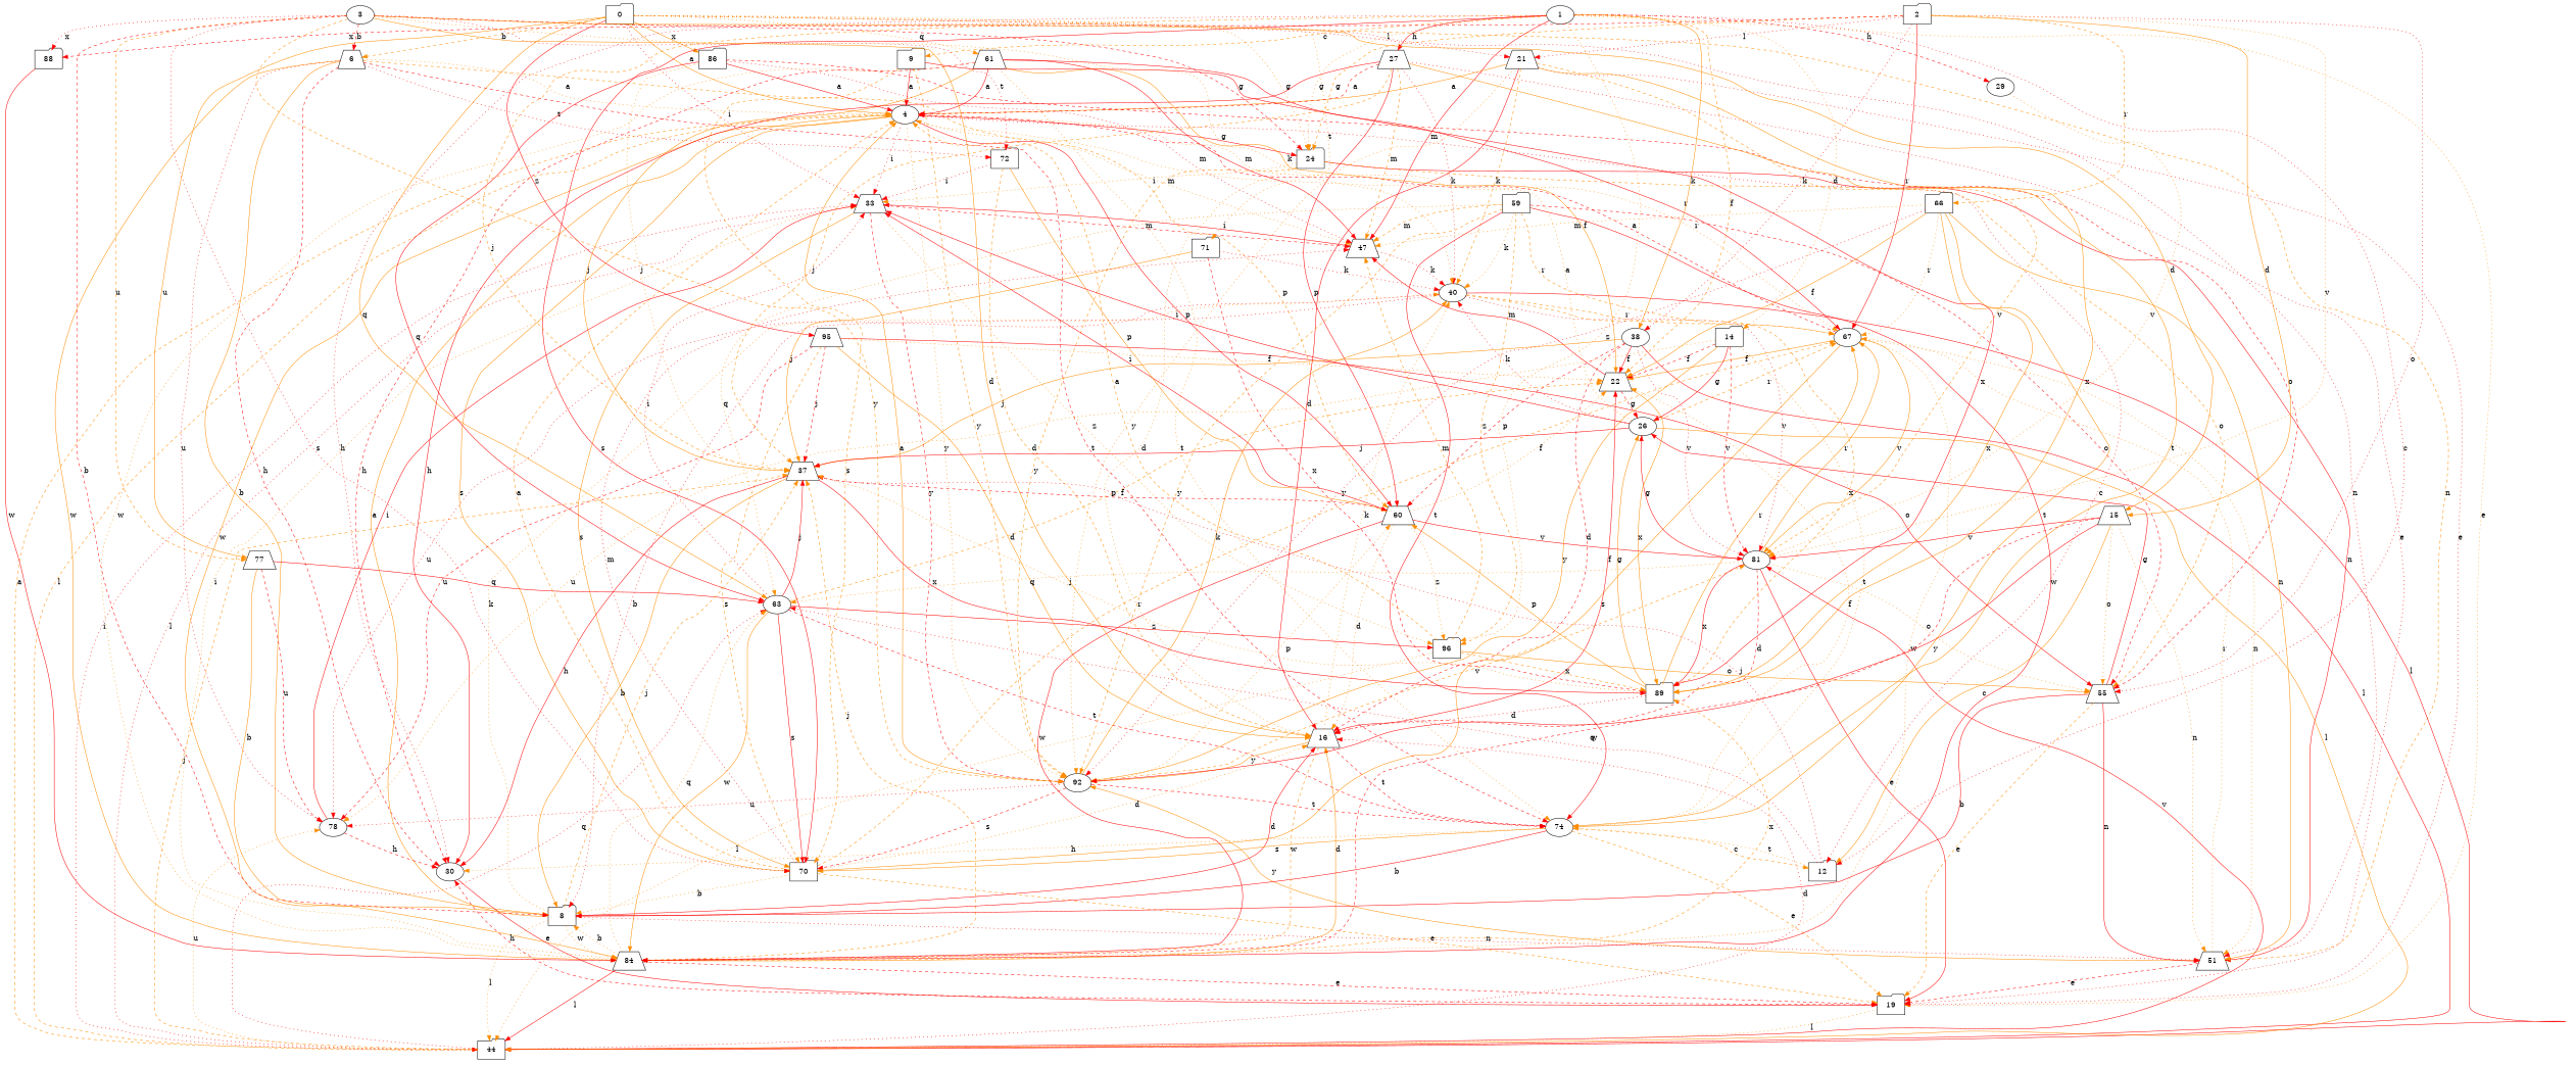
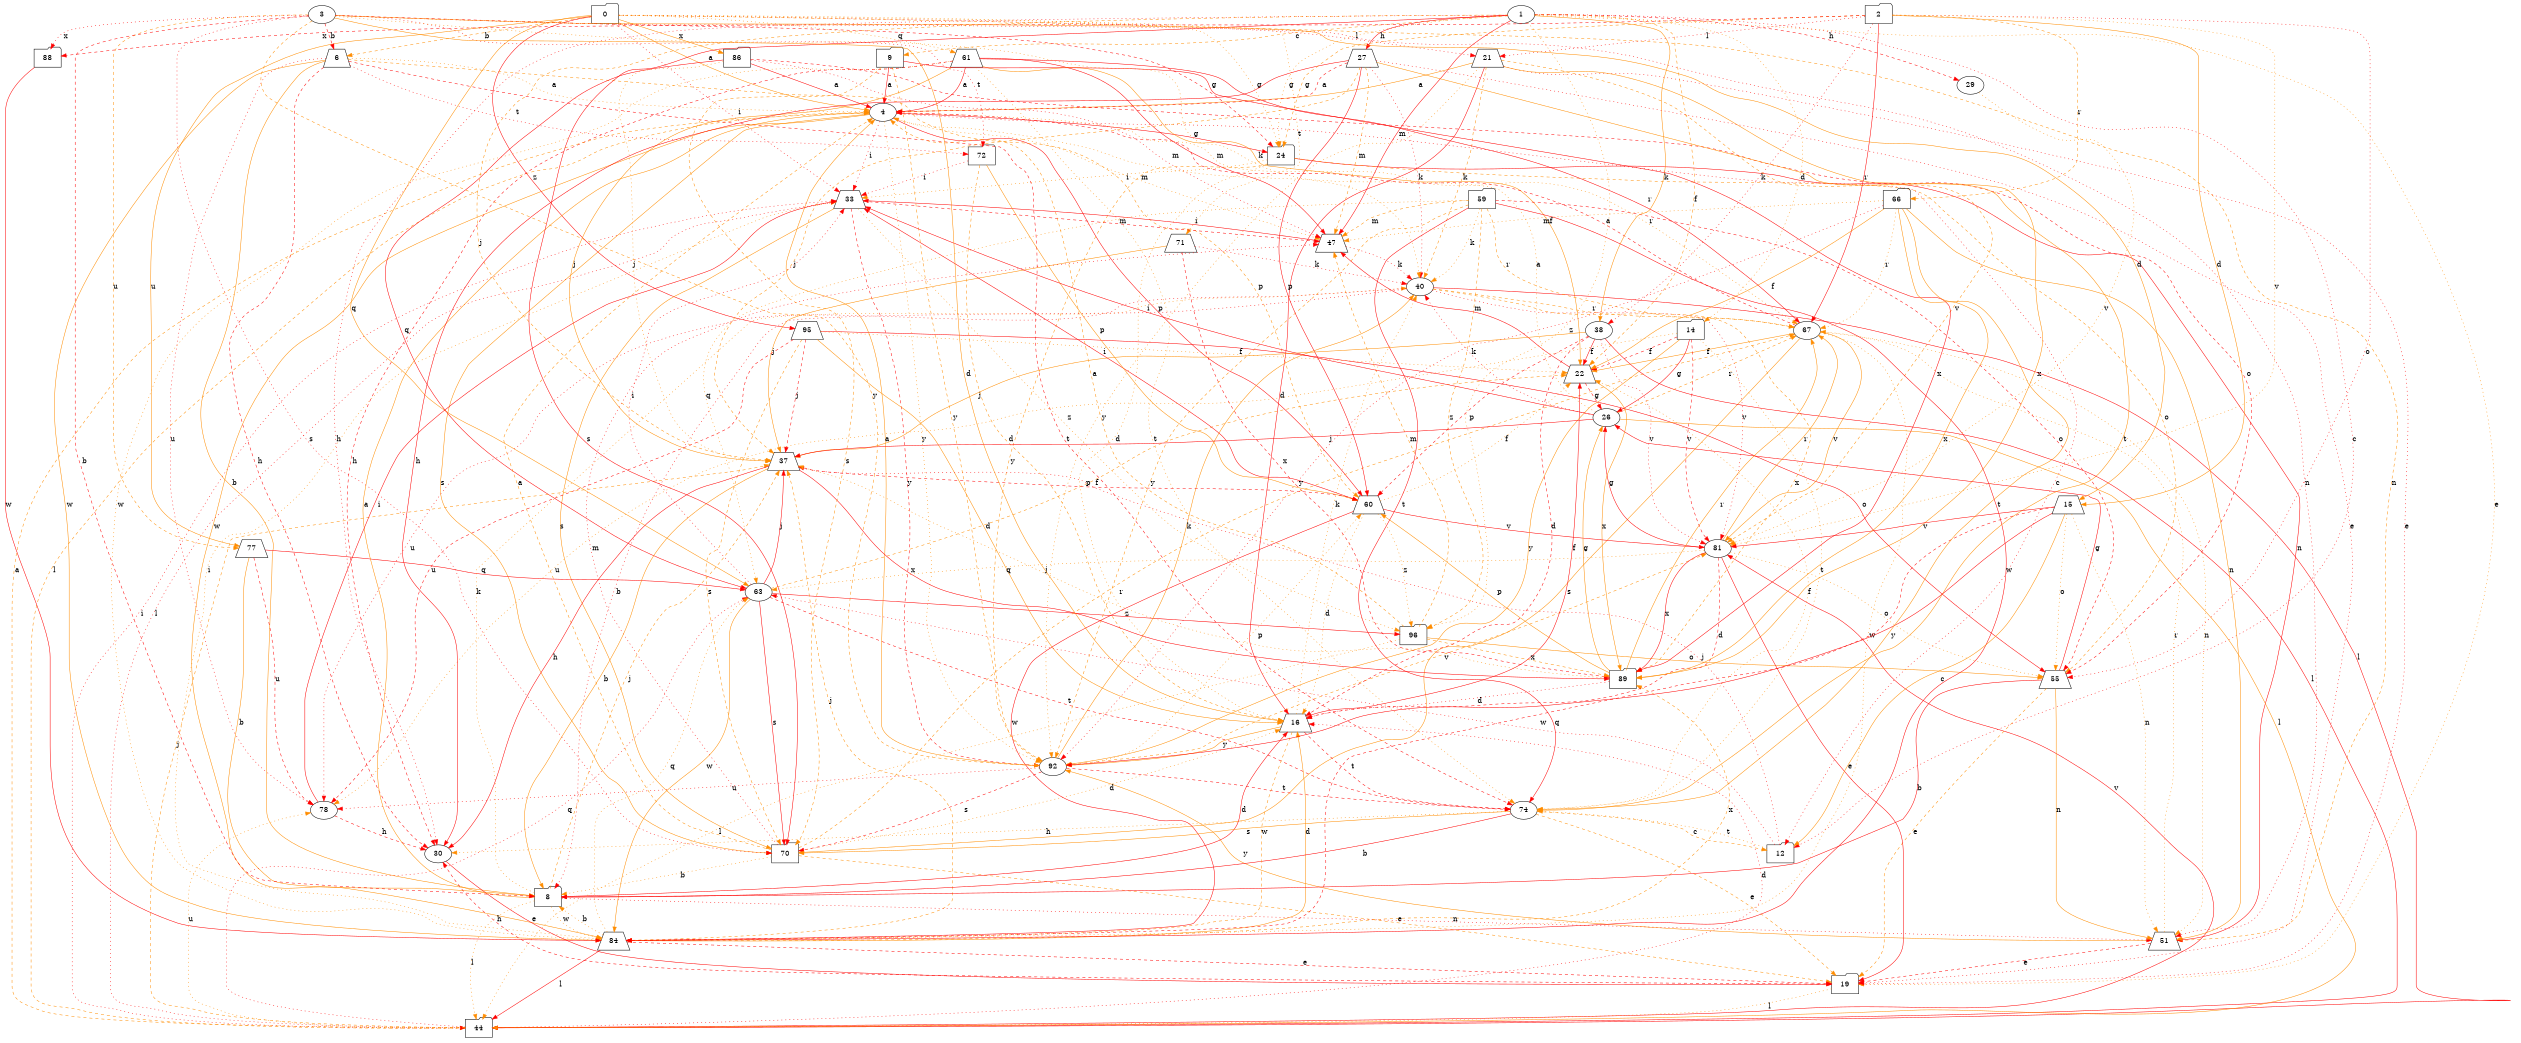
  strict digraph {
    node [shape=folder]
    edge [color=darkorange style=solid]
    4 [shape=ellipse]
    0
    6 [shape=trapezium]
    24
    33 [shape=trapezium]
    n6 [label=21 shape=trapezium]
    51 [shape=trapezium]
    61 [shape=trapezium]
    63 [shape=ellipse]
-   71
+   71 [shape=trapezium]
    77 [shape=trapezium]
    86
    95 [shape=trapezium]
    12
    47 [shape=trapezium]
    70
    67 [shape=ellipse]
    92 [shape=ellipse]
    44
    60 [shape=trapezium]
    84 [shape=trapezium]
    30 [shape=ellipse]
    8
    72
    74 [shape=ellipse]
    78 [shape=ellipse]
    55 [shape=trapezium]
    16 [shape=trapezium]
    96
    19
    81 [shape=ellipse]
    40 [shape=ellipse]
    89
    59
    22 [shape=trapezium]
    37 [shape=trapezium]
    1 [shape=ellipse]
    9
    14
    27 [shape=trapezium]
    29 [shape=ellipse]
    38 [shape=ellipse]
    26 [shape=ellipse]
    2
    15 [shape=trapezium]
    66
    88
    3 [shape=ellipse]
    4 -> 24 [color=red label=g]
    4 -> 33 [color=red label=i style=dotted]
    4 -> 12 [color=red label=c style=dotted]
    4 -> 47 [label=m style=dotted]
    4 -> 70 [label=s]
    4 -> 67 [label=r style=dotted]
    4 -> 92 [label=y style=dotted]
    4 -> 44 [label=l style=dashed]
    4 -> 60 [color=red label=p]
    4 -> 84 [label=w]
    0 -> 4 [label=a]
    0 -> 6 [label=b style=dashed]
    0 -> 24 [label=g style=dotted]
    0 -> 33 [color=red label=i style=dotted]
    0 -> n6 [color=red label=l style=dotted]
    0 -> 51 [label=n style=dashed]
    0 -> 61 [label=q style=dotted]
    0 -> 63 [label=q]
    0 -> 71 [label=t style=dotted]
    0 -> 77 [label=u]
    0 -> 86 [label=x]
    0 -> 95 [color=red label=z]
    6 -> 4 [label=a style=dotted]
    6 -> 60 [label=p style=dashed]
    6 -> 84 [label=w]
    6 -> 30 [color=red label=h style=dashed]
    6 -> 8 [label=b]
    6 -> 72 [color=red label=t style=dotted]
    6 -> 74 [color=red label=t style=dashed]
    6 -> 78 [color=red label=u style=dotted]
    24 -> 33 [label=i style=dotted]
    24 -> 51 [color=red label=n]
    24 -> 92 [label=y style=dashed]
    24 -> 55 [label=o style=dashed]
    24 -> 16 [label=d style=dotted]
    33 -> 47 [color=red label=m style=dashed]
    33 -> 70 [label=s]
    33 -> 92 [color=red label=y style=dashed]
    33 -> 44 [color=red label=l style=dotted]
    33 -> 96 [label=z style=dotted]
    n6 -> 4 [label=a]
    n6 -> 92 [label=y style=dotted]
    n6 -> 16 [color=red label=d]
    n6 -> 19 [color=red label=e style=dotted]
    n6 -> 81 [label=v style=dashed]
    n6 -> 40 [label=k style=dashed]
    n6 -> 89 [label=x]
    51 -> 67 [label=r style=dotted]
    51 -> 92 [label=y]
    51 -> 19 [color=red label=e style=dashed]
    61 -> 4 [color=red label=a]
    61 -> 47 [color=red label=m]
    61 -> 67 [color=red label=r]
    61 -> 84 [label=w style=dotted]
    61 -> 30 [color=red label=h style=dashed]
    61 -> 74 [label=t style=dotted]
    61 -> 22 [label=f]
    61 -> 37 [label=j]
    63 -> 33 [color=red label=i style=dotted]
    63 -> 70 [color=red label=s]
    63 -> 84 [label=w]
    63 -> 74 [color=red label=t style=dashed]
    63 -> 96 [color=red label=z]
    63 -> 22 [label=f style=dashed]
    63 -> 37 [color=red label=j]
    71 -> 40 [color=red label=k style=dotted]
    71 -> 89 [color=red label=x style=dashed]
    71 -> 37 [label=j]
    77 -> 63 [color=red label=q]
    77 -> 8 [label=b]
    77 -> 78 [color=red label=u style=dashed]
    86 -> 4 [color=red label=a]
    86 -> 63 [color=red label=q]
    86 -> 47 [color=red label=m style=dotted]
    86 -> 55 [color=red label=o style=dashed]
    86 -> 37 [label=j style=dotted]
    95 -> 70 [label=s style=dashed]
    95 -> 78 [color=red label=u style=dashed]
    95 -> 55 [color=red label=o]
    95 -> 16 [label=d]
    95 -> 22 [label=f style=dotted]
    95 -> 37 [color=red label=j style=dashed]
    12 -> 63 [color=red label=q style=dotted]
    12 -> 74 [label=t style=dotted]
    12 -> 37 [color=red label=j style=dotted]
    47 -> 33 [color=red label=i]
    47 -> 40 [color=red label=k style=dotted]
    70 -> 4 [label=a style=dashed]
    70 -> 47 [color=red label=m style=dotted]
    70 -> 67 [label=r style=dashed]
    70 -> 8 [label=b style=dotted]
    70 -> 16 [label=d style=dotted]
    70 -> 19 [label=e style=dashed]
    67 -> 4 [color=red label=a style=dashed]
    67 -> 51 [label=n style=dotted]
    67 -> 70 [label=s]
    67 -> 84 [label=w style=dotted]
    67 -> 81 [label=v]
    67 -> 22 [label=f]
    92 -> 4 [label=a]
    92 -> 70 [color=red label=s style=dashed]
    92 -> 60 [label=p style=dotted]
    92 -> 74 [color=red label=t style=dashed]
    92 -> 78 [color=red label=u style=dotted]
    92 -> 81 [label=v style=dashed]
    92 -> 40 [label=k]
    44 -> 4 [label=a style=dashed]
    44 -> 33 [color=red label=i style=dotted]
    44 -> 63 [color=red label=q style=dotted]
    44 -> 78 [label=u style=dotted]
    44 -> 16 [color=red label=d style=dotted]
    44 -> 81 [color=red label=v]
    44 -> 37 [label=j style=dashed]
    60 -> 33 [color=red label=i]
    60 -> 84 [color=red label=w]
    60 -> 16 [label=d style=dotted]
    60 -> 96 [label=z style=dotted]
    60 -> 81 [color=red label=v]
    60 -> 22 [label=f style=dotted]
    84 -> 33 [label=i style=dotted]
    84 -> 63 [label=q style=dotted]
    84 -> 44 [color=red label=l]
    84 -> 8 [label=b style=dotted]
    84 -> 16 [label=d]
    84 -> 19 [color=red label=e style=dashed]
    84 -> 89 [label=x style=dashed]
    84 -> 37 [label=j style=dashed]
    30 -> 19 [color=red label=e]
    8 -> 4 [label=a]
    8 -> 51 [color=red label=n style=dotted]
    8 -> 44 [label=l style=dotted]
    8 -> 84 [label=w style=dotted]
    8 -> 16 [color=red label=d]
    8 -> 40 [label=k style=dotted]
    8 -> 37 [label=j style=dashed]
    72 -> 33 [color=red label=i style=dotted]
    72 -> 60 [label=p]
    72 -> 16 [label=d style=dashed]
    74 -> 12 [label=c style=dashed]
    74 -> 70 [label=s]
    74 -> 30 [label=h style=dotted]
    74 -> 8 [color=red label=b]
    74 -> 19 [label=e style=dashed]
    74 -> 22 [label=f style=dotted]
    78 -> 33 [color=red label=i]
    78 -> 30 [color=red label=h style=dashed]
-   55 -> 51 [color=red label=n]
+   55 -> 51 [label=n]
    55 -> 8 [color=red label=b]
    55 -> 19 [label=e style=dashed]
    55 -> 26 [color=red label=g]
    16 -> 92 [label=y]
    16 -> 84 [label=w style=dashed]
    16 -> 74 [color=red label=t style=dashed]
    16 -> 40 [label=k style=dotted]
    16 -> 22 [color=red label=f]
    96 -> 4 [label=a style=dashed]
    96 -> 47 [label=m style=dashed]
    96 -> 44 [label=l style=dotted]
    96 -> 55 [label=o]
    96 -> 89 [label=x style=dashed]
    19 -> 44 [label=l style=dotted]
    19 -> 30 [color=red label=h style=dashed]
    81 -> 63 [label=q style=dotted]
    81 -> 67 [label=r]
    81 -> 55 [label=o style=dotted]
    81 -> 16 [color=red label=d style=dashed]
    81 -> 19 [color=red label=e]
    81 -> 89 [color=red label=x]
    81 -> 26 [color=red label=g]
    40 -> 67 [label=r style=dashed]
    40 -> 44 [color=red label=l]
    40 -> 8 [color=red label=b style=dotted]
    40 -> 78 [color=red label=u style=dotted]
    40 -> 81 [color=red label=v style=dotted]
    40 -> 89 [label=x style=dashed]
    89 -> 67 [label=r]
    89 -> 60 [label=p]
    89 -> 16 [color=red label=d style=dotted]
    89 -> 37 [label=j style=dotted]
    89 -> 26 [label=g]
    59 -> 63 [label=q style=dotted]
    59 -> 47 [label=m style=dashed]
    59 -> 67 [label=r style=dashed]
    59 -> 92 [label=y style=dashed]
    59 -> 84 [color=red label=w]
    59 -> 74 [color=red label=t]
    59 -> 55 [color=red label=o style=dashed]
    59 -> 96 [label=z style=dashed]
    59 -> 40 [label=k style=dotted]
    22 -> 47 [color=red label=m]
    22 -> 89 [label=x]
    22 -> 26 [color=red label=g style=dashed]
    37 -> 60 [color=red label=p style=dashed]
    37 -> 30 [color=red label=h]
    37 -> 8 [label=b]
    37 -> 89 [color=red label=x]
    1 -> 24 [label=g style=dotted]
    1 -> 12 [color=red label=c style=dotted]
    1 -> 47 [color=red label=m]
    1 -> 70 [color=red label=s]
    1 -> 30 [color=red label=h style=dotted]
    1 -> 96 [label=z style=dotted]
    1 -> 19 [label=e style=dotted]
    1 -> 22 [label=f style=dashed]
    1 -> 37 [label=j style=dashed]
    1 -> 9 [label=c style=dashed]
    1 -> 14 [label=d style=dotted]
    1 -> 27 [color=red label=h]
    1 -> 29 [color=red label=h style=dashed]
    1 -> 38 [label=k]
    9 -> 4 [color=red label=a]
    9 -> 70 [label=s style=dashed]
    9 -> 92 [label=y style=dashed]
    9 -> 89 [color=red label=x]
    14 -> 92 [label=y]
    14 -> 74 [label=t style=dotted]
    14 -> 78 [label=u style=dotted]
    14 -> 81 [color=red label=v style=dashed]
    14 -> 22 [color=red label=f style=dashed]
    14 -> 26 [color=red label=g]
    27 -> 4 [color=red label=a style=dashed]
    27 -> 47 [label=m style=dashed]
    27 -> 60 [color=red label=p]
    27 -> 30 [color=red label=h]
    27 -> 74 [label=t]
    27 -> 19 [color=red label=e style=dotted]
    27 -> 40 [color=red label=k style=dotted]
    27 -> 37 [label=j style=dashed]
    29 -> 81 [label=v style=dotted]
    38 -> 44 [color=red label=l]
    38 -> 60 [color=red label=p style=dashed]
    38 -> 16 [color=red label=d style=dashed]
    38 -> 81 [color=red label=v style=dotted]
    38 -> 22 [color=red label=f]
    38 -> 37 [label=j]
    26 -> 4 [label=a style=dotted]
    26 -> 33 [color=red label=i]
    26 -> 67 [label=r style=dashed]
    26 -> 44 [label=l]
    26 -> 40 [color=red label=k style=dotted]
    26 -> 37 [color=red label=j]
    2 -> 24 [label=g style=dashed]
    2 -> n6 [color=red label=l style=dotted]
    2 -> 67 [color=red label=r]
    2 -> 55 [color=red label=o style=dotted]
    2 -> 81 [label=v style=dotted]
    2 -> 38 [color=red label=k style=dotted]
    2 -> 15 [label=d]
    2 -> 66 [label=r style=dashed]
    2 -> 88 [color=red label=x style=dashed]
    15 -> 51 [label=n style=dotted]
    15 -> 12 [label=c]
    15 -> 92 [color=red label=y]
    15 -> 84 [color=red label=w style=dashed]
    15 -> 55 [label=o style=dotted]
    15 -> 81 [color=red label=v]
    66 -> 51 [label=n]
    66 -> 47 [label=m style=dotted]
    66 -> 67 [label=r style=dotted]
    66 -> 92 [color=red label=y style=dotted]
    66 -> 74 [label=t]
    66 -> 89 [label=x]
    66 -> 22 [label=f]
    88 -> 84 [color=red label=w]
    3 -> 6 [color=red label=b style=dashed]
    3 -> 24 [color=red label=g style=dashed]
    3 -> 51 [color=red label=n style=dotted]
    3 -> 77 [label=u style=dashed]
    3 -> 70 [color=red label=s style=dotted]
    3 -> 92 [label=y style=dashed]
    3 -> 8 [color=red label=b style=dashed]
    3 -> 72 [color=red label=t style=dotted]
    3 -> 16 [label=d]
    3 -> 40 [label=k style=dotted]
    3 -> 15 [label=d]
    3 -> 88 [color=red label=x style=dotted]
  }
